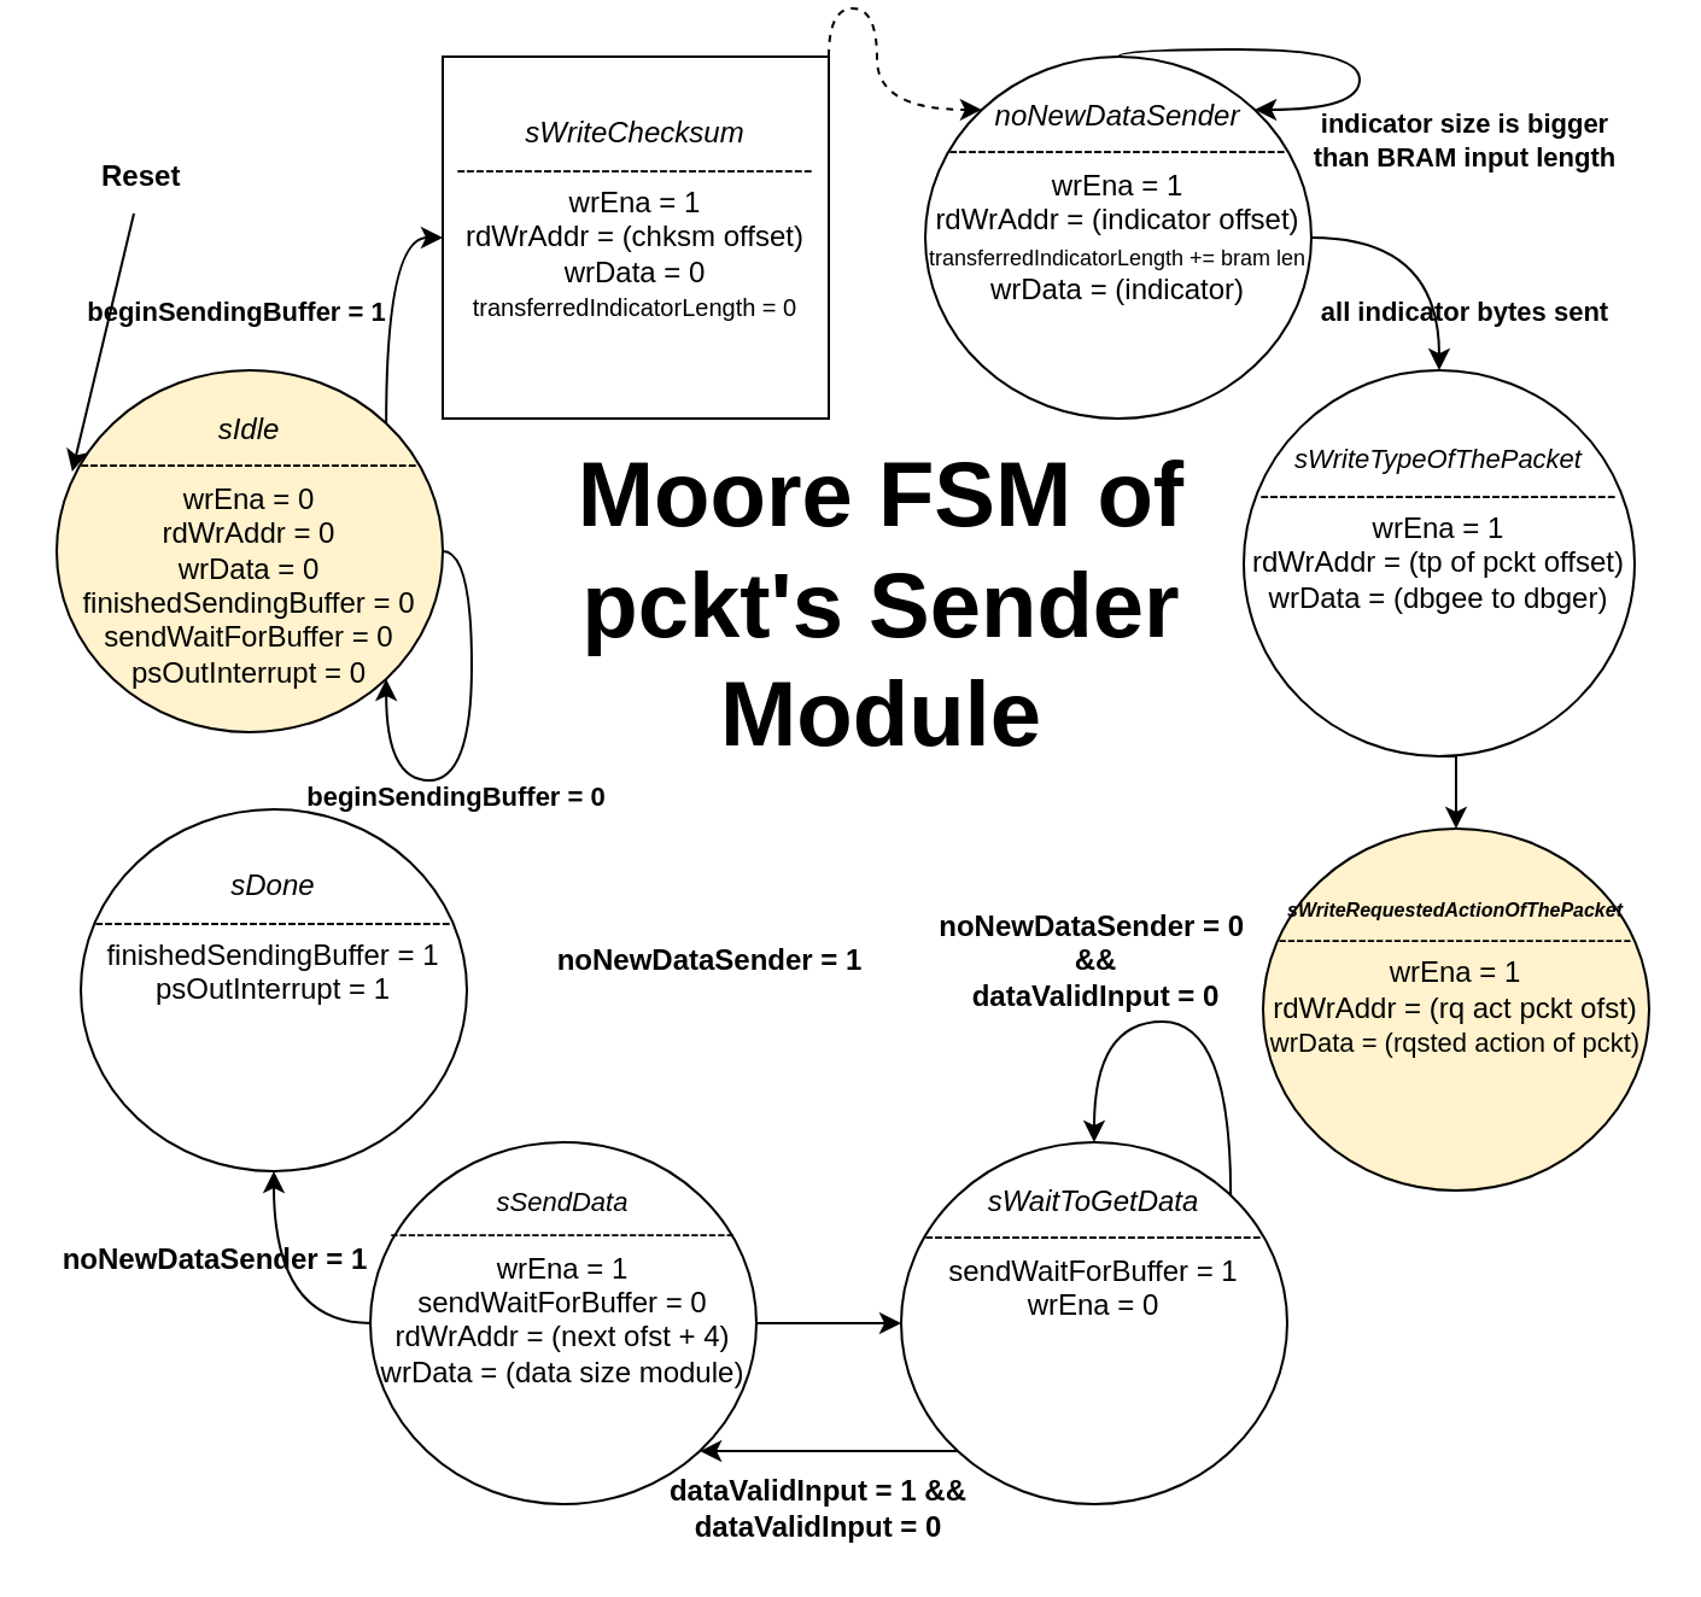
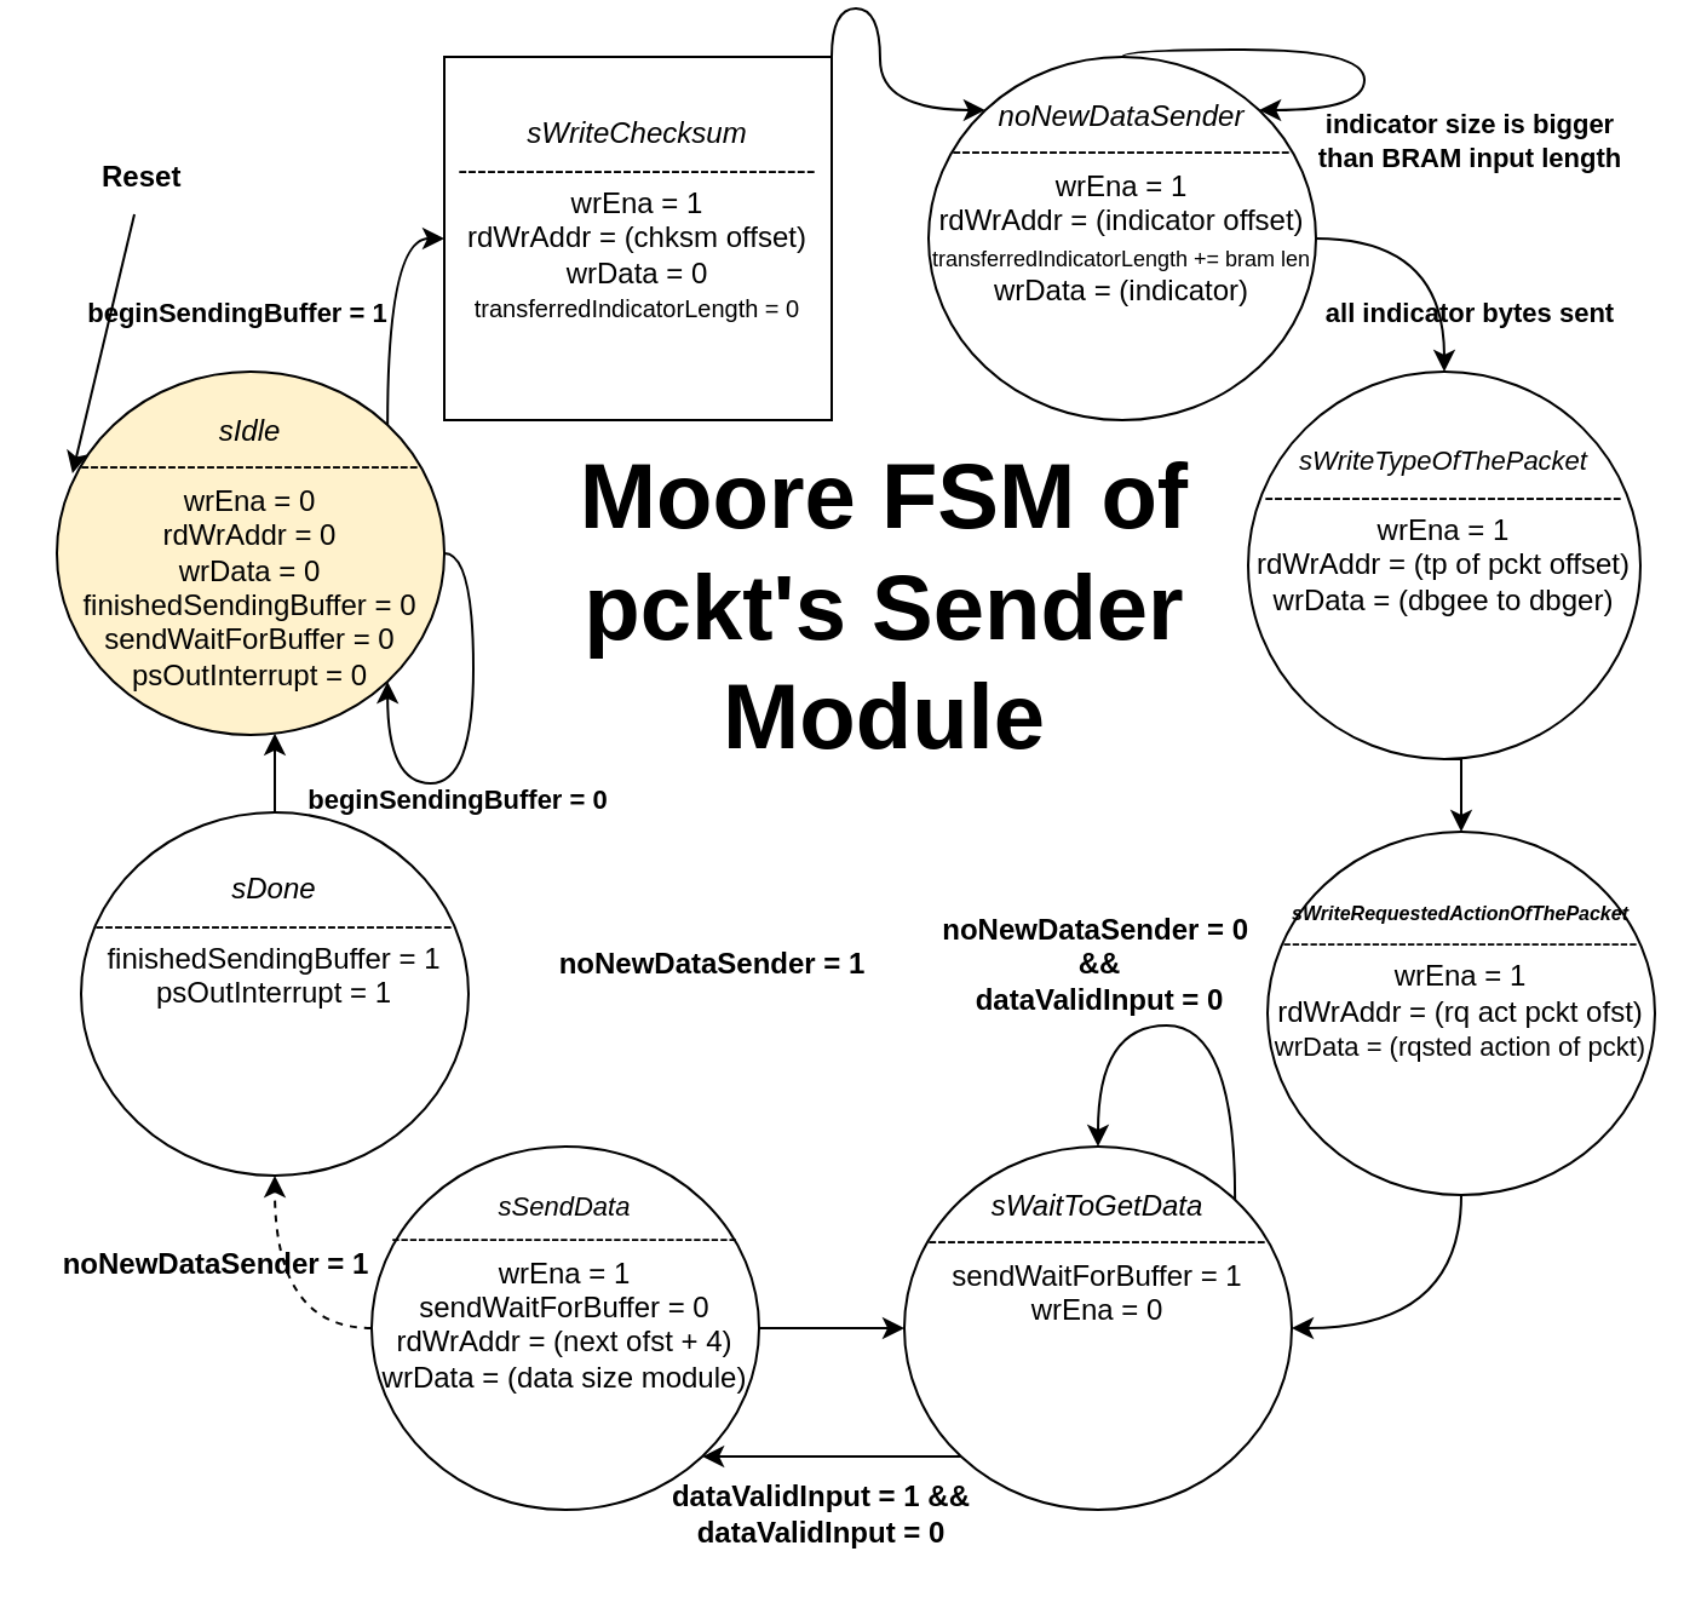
  <mxCell id="0" />
  <mxCell id="1" parent="0" />
  <mxCell id="2" style="edgeStyle=orthogonalEdgeStyle;rounded=0;orthogonalLoop=1;jettySize=auto;html=1;exitX=1;exitY=0;exitDx=0;exitDy=0;entryX=0;entryY=0.5;entryDx=0;entryDy=0;curved=1;" parent="1" source="3" target="5" edge="1"><mxGeometry relative="1" as="geometry" /></mxCell>
  <mxCell id="3" value="&lt;i&gt;sIdle&lt;/i&gt;&lt;div&gt;-----------------------------------&lt;/div&gt;&lt;div&gt;&lt;div&gt;wrEna = 0&lt;br&gt;&lt;/div&gt;&lt;div&gt;rdWrAddr = 0&lt;br&gt;&lt;/div&gt;&lt;div&gt;wrData = 0&lt;br&gt;&lt;/div&gt;&lt;div&gt;&lt;div&gt;finishedSendingBuffer = 0&lt;/div&gt;&lt;/div&gt;&lt;/div&gt;&lt;div&gt;sendWaitForBuffer = 0&lt;br&gt;&lt;/div&gt;&lt;div&gt;psOutInterrupt = 0&lt;/div&gt;" style="ellipse;whiteSpace=wrap;html=1;fillColor=#fff2cc;" parent="1" vertex="1"><mxGeometry x="23" y="153" width="160" height="150" as="geometry" /></mxCell>
- <mxCell id="4" style="edgeStyle=orthogonalEdgeStyle;rounded=0;orthogonalLoop=1;jettySize=auto;html=1;exitX=1;exitY=0;exitDx=0;exitDy=0;entryX=0;entryY=0;entryDx=0;entryDy=0;curved=1;dashed=1;" parent="1" source="5" target="7" edge="1"><mxGeometry relative="1" as="geometry" /></mxCell>
+ <mxCell id="4" style="edgeStyle=orthogonalEdgeStyle;rounded=0;orthogonalLoop=1;jettySize=auto;html=1;exitX=1;exitY=0;exitDx=0;exitDy=0;entryX=0;entryY=0;entryDx=0;entryDy=0;curved=1;" parent="1" source="5" target="7" edge="1"><mxGeometry relative="1" as="geometry" /></mxCell>
  <mxCell id="5" value="&lt;div&gt;&lt;i&gt;sWriteChecksum&lt;/i&gt;&lt;/div&gt;&lt;div&gt;-------------------------------------&lt;/div&gt;&lt;div&gt;wrEna = 1&lt;br&gt;&lt;/div&gt;&lt;div&gt;rdWrAddr = (chksm offset)&lt;br&gt;&lt;/div&gt;&lt;div&gt;wrData = 0&lt;br&gt;&lt;/div&gt;&lt;div&gt;&lt;font style=&quot;font-size: 10px;&quot;&gt;transferredIndicatorLength = 0&lt;br&gt;&lt;/font&gt;&lt;/div&gt;&lt;div&gt;&lt;br&gt;&lt;/div&gt;" style="whiteSpace=wrap;html=1;rounded=0;" parent="1" vertex="1"><mxGeometry x="183" y="23" width="160" height="150" as="geometry" /></mxCell>
  <mxCell id="6" style="edgeStyle=orthogonalEdgeStyle;rounded=0;orthogonalLoop=1;jettySize=auto;html=1;exitX=1;exitY=0.5;exitDx=0;exitDy=0;curved=1;" parent="1" source="7" target="9" edge="1"><mxGeometry relative="1" as="geometry" /></mxCell>
  <mxCell id="7" value="&lt;div&gt;&lt;i&gt;noNewDataSender&lt;/i&gt;&lt;/div&gt;&lt;div&gt;-----------------------------------&lt;/div&gt;&lt;div&gt;&lt;div&gt;wrEna = 1&lt;/div&gt;&lt;div&gt;rdWrAddr = (indicator offset)&lt;br&gt;&lt;/div&gt;&lt;div&gt;&lt;span style=&quot;font-size: 9px; background-color: initial;&quot;&gt;transferredIndicatorLength += bram len&lt;/span&gt;&lt;br&gt;&lt;/div&gt;&lt;/div&gt;&lt;div&gt;&lt;div&gt;wrData = (indicator)&lt;/div&gt;&lt;/div&gt;&lt;div&gt;&lt;br&gt;&lt;/div&gt;&lt;div&gt;&lt;br&gt;&lt;/div&gt;" style="ellipse;whiteSpace=wrap;html=1;" parent="1" vertex="1"><mxGeometry x="383" y="23" width="160" height="150" as="geometry" /></mxCell>
  <mxCell id="8" style="edgeStyle=orthogonalEdgeStyle;rounded=0;orthogonalLoop=1;jettySize=auto;html=1;exitX=0.5;exitY=1;exitDx=0;exitDy=0;entryX=0.5;entryY=0;entryDx=0;entryDy=0;" parent="1" source="9" target="11" edge="1"><mxGeometry relative="1" as="geometry" /></mxCell>
  <mxCell id="9" value="&lt;div&gt;&lt;font style=&quot;font-size: 11px;&quot;&gt;&lt;i&gt;sWriteTypeOfThePacket&lt;/i&gt;&lt;/font&gt;&lt;/div&gt;&lt;div&gt;-------------------------------------&lt;/div&gt;&lt;div&gt;&lt;div&gt;wrEna = 1&lt;/div&gt;&lt;div&gt;rdWrAddr = (tp of pckt offset)&lt;br&gt;&lt;/div&gt;&lt;div&gt;wrData = (dbgee to dbger)&lt;/div&gt;&lt;/div&gt;&lt;div&gt;&lt;br&gt;&lt;/div&gt;&lt;div&gt;&lt;br&gt;&lt;/div&gt;" style="ellipse;whiteSpace=wrap;html=1;" parent="1" vertex="1"><mxGeometry x="515" y="153" width="162" height="160" as="geometry" /></mxCell>
- <mxCell id="11" value="&lt;div&gt;&lt;div style=&quot;&quot;&gt;&lt;font style=&quot;font-size: 8px;&quot;&gt;&lt;b&gt;&lt;i&gt;sWriteRequestedActionOfThePacket&lt;/i&gt;&lt;/b&gt;&lt;/font&gt;&lt;/div&gt;&lt;div style=&quot;font-size: 11px;&quot;&gt;----------------------------------------&lt;/div&gt;&lt;div&gt;&lt;div&gt;wrEna = 1&lt;/div&gt;&lt;div&gt;rdWrAddr = (rq act pckt ofst)&lt;br&gt;&lt;/div&gt;&lt;div&gt;&lt;font style=&quot;font-size: 11px;&quot;&gt;wrData = (rqsted action of pckt)&lt;/font&gt;&lt;/div&gt;&lt;/div&gt;&lt;div&gt;&lt;br&gt;&lt;/div&gt;&lt;div&gt;&lt;br&gt;&lt;/div&gt;&lt;/div&gt;" style="ellipse;whiteSpace=wrap;html=1;fillColor=#fff2cc;" parent="1" vertex="1"><mxGeometry x="523" y="343" width="160" height="150" as="geometry" /></mxCell>
+ <mxCell id="10" style="edgeStyle=orthogonalEdgeStyle;rounded=0;orthogonalLoop=1;jettySize=auto;html=1;exitX=0.5;exitY=1;exitDx=0;exitDy=0;entryX=1;entryY=0.5;entryDx=0;entryDy=0;curved=1;" parent="1" source="11" target="13" edge="1"><mxGeometry relative="1" as="geometry" /></mxCell>
+ <mxCell id="11" value="&lt;div&gt;&lt;div style=&quot;&quot;&gt;&lt;font style=&quot;font-size: 8px;&quot;&gt;&lt;b&gt;&lt;i&gt;sWriteRequestedActionOfThePacket&lt;/i&gt;&lt;/b&gt;&lt;/font&gt;&lt;/div&gt;&lt;div style=&quot;font-size: 11px;&quot;&gt;----------------------------------------&lt;/div&gt;&lt;div&gt;&lt;div&gt;wrEna = 1&lt;/div&gt;&lt;div&gt;rdWrAddr = (rq act pckt ofst)&lt;br&gt;&lt;/div&gt;&lt;div&gt;&lt;font style=&quot;font-size: 11px;&quot;&gt;wrData = (rqsted action of pckt)&lt;/font&gt;&lt;/div&gt;&lt;/div&gt;&lt;div&gt;&lt;br&gt;&lt;/div&gt;&lt;div&gt;&lt;br&gt;&lt;/div&gt;&lt;/div&gt;" style="ellipse;whiteSpace=wrap;html=1;" parent="1" vertex="1"><mxGeometry x="523" y="343" width="160" height="150" as="geometry" /></mxCell>
  <mxCell id="12" style="edgeStyle=orthogonalEdgeStyle;rounded=0;orthogonalLoop=1;jettySize=auto;html=1;exitX=0;exitY=1;exitDx=0;exitDy=0;entryX=1;entryY=1;entryDx=0;entryDy=0;" parent="1" source="13" target="16" edge="1"><mxGeometry relative="1" as="geometry" /></mxCell>
  <mxCell id="13" value="&lt;div style=&quot;&quot;&gt;&lt;div&gt;&lt;i&gt;sWaitToGetData&lt;/i&gt;&lt;/div&gt;&lt;div&gt;-----------------------------------&lt;/div&gt;&lt;div&gt;sendWaitForBuffer = 1&lt;/div&gt;&lt;div&gt;&lt;div style=&quot;&quot;&gt;wrEna = 0&lt;/div&gt;&lt;/div&gt;&lt;div&gt;&lt;br&gt;&lt;/div&gt;&lt;div&gt;&lt;br&gt;&lt;/div&gt;&lt;div&gt;&lt;br&gt;&lt;/div&gt;&lt;div&gt;&lt;br style=&quot;font-size: 12px;&quot;&gt;&lt;/div&gt;&lt;/div&gt;" style="ellipse;whiteSpace=wrap;html=1;" parent="1" vertex="1"><mxGeometry x="373" y="473" width="160" height="150" as="geometry" /></mxCell>
  <mxCell id="14" style="edgeStyle=orthogonalEdgeStyle;rounded=0;orthogonalLoop=1;jettySize=auto;html=1;exitX=1;exitY=0.5;exitDx=0;exitDy=0;entryX=0;entryY=0.5;entryDx=0;entryDy=0;" parent="1" source="16" target="13" edge="1"><mxGeometry relative="1" as="geometry" /></mxCell>
- <mxCell id="15" style="edgeStyle=orthogonalEdgeStyle;rounded=0;orthogonalLoop=1;jettySize=auto;html=1;exitX=0;exitY=0.5;exitDx=0;exitDy=0;entryX=0.5;entryY=1;entryDx=0;entryDy=0;curved=1;" edge="1" parent="1" source="16" target="17"><mxGeometry relative="1" as="geometry" /></mxCell>
+ <mxCell id="15" style="edgeStyle=orthogonalEdgeStyle;rounded=0;orthogonalLoop=1;jettySize=auto;html=1;exitX=0;exitY=0.5;exitDx=0;exitDy=0;entryX=0.5;entryY=1;entryDx=0;entryDy=0;curved=1;dashed=1;" edge="1" parent="1" source="16" target="17"><mxGeometry relative="1" as="geometry" /></mxCell>
  <mxCell id="16" value="&lt;div style=&quot;font-size: 11px;&quot;&gt;&lt;i&gt;sSendData&lt;br&gt;&lt;/i&gt;&lt;/div&gt;&lt;div style=&quot;font-size: 11px;&quot;&gt;---------------------------------------&lt;/div&gt;&lt;div&gt;wrEna = 1&lt;/div&gt;&lt;div&gt;&lt;span style=&quot;background-color: initial;&quot;&gt;sendWaitForBuffer&lt;/span&gt;&lt;span style=&quot;background-color: initial;&quot;&gt;&amp;nbsp;&lt;/span&gt;= 0&lt;/div&gt;&lt;div&gt;&lt;div&gt;rdWrAddr = (next ofst + 4)&lt;br&gt;&lt;/div&gt;&lt;div&gt;wrData = (data size module)&lt;/div&gt;&lt;/div&gt;&lt;div&gt;&lt;br&gt;&lt;/div&gt;&lt;div&gt;&lt;br&gt;&lt;/div&gt;" style="ellipse;whiteSpace=wrap;html=1;" parent="1" vertex="1"><mxGeometry x="153" y="473" width="160" height="150" as="geometry" /></mxCell>
  <mxCell id="17" value="&lt;div&gt;&lt;i&gt;sDone&lt;br&gt;&lt;/i&gt;&lt;/div&gt;&lt;div&gt;-------------------------------------&lt;/div&gt;&lt;div&gt;&lt;div&gt;finishedSendingBuffer = 1&lt;/div&gt;&lt;div&gt;psOutInterrupt = 1&lt;br&gt;&lt;/div&gt;&lt;/div&gt;&lt;div&gt;&lt;br&gt;&lt;/div&gt;&lt;div&gt;&lt;br&gt;&lt;/div&gt;&lt;div&gt;&lt;br&gt;&lt;/div&gt;" style="ellipse;whiteSpace=wrap;html=1;" parent="1" vertex="1"><mxGeometry x="33" y="335" width="160" height="150" as="geometry" /></mxCell>
+ <mxCell id="18" style="edgeStyle=orthogonalEdgeStyle;rounded=0;orthogonalLoop=1;jettySize=auto;html=1;curved=1;" parent="1" source="17" target="3" edge="1"><mxGeometry relative="1" as="geometry"><mxPoint x="311.431" y="254.967" as="sourcePoint" /><Array as="points"><mxPoint x="143" y="303" /><mxPoint x="143" y="303" /></Array></mxGeometry></mxCell>
  <mxCell id="19" value="" style="endArrow=classic;html=1;rounded=0;exitX=0.25;exitY=1;exitDx=0;exitDy=0;entryX=0;entryY=0;entryDx=0;entryDy=0;" parent="1" source="20" edge="1"><mxGeometry width="50" height="50" relative="1" as="geometry"><mxPoint x="29" y="73" as="sourcePoint" /><mxPoint x="29.431" y="194.967" as="targetPoint" /><Array as="points" /></mxGeometry></mxCell>
  <mxCell id="20" value="&lt;b&gt;Reset&lt;/b&gt;" style="text;html=1;align=left;verticalAlign=middle;whiteSpace=wrap;rounded=0;" parent="1" vertex="1"><mxGeometry x="40" y="58" width="60" height="30" as="geometry" /></mxCell>
  <mxCell id="21" value="&lt;b style=&quot;font-size: 11px;&quot;&gt;beginSendingBuffer = 1&lt;/b&gt;" style="text;html=1;align=center;verticalAlign=middle;whiteSpace=wrap;rounded=0;rotation=0;fontSize=11;" parent="1" vertex="1"><mxGeometry x="28" y="114" width="140" height="30" as="geometry" /></mxCell>
  <mxCell id="22" value="&lt;b&gt;noNewDataSender = 0&amp;nbsp;&lt;/b&gt;&lt;div&gt;&lt;b&gt;&amp;amp;&amp;amp;&lt;/b&gt;&lt;/div&gt;&lt;div&gt;&lt;b style=&quot;background-color: initial;&quot;&gt;dataValidInput = 0&lt;/b&gt;&lt;/div&gt;" style="text;html=1;align=center;verticalAlign=middle;whiteSpace=wrap;rounded=0;rotation=0;" parent="1" vertex="1"><mxGeometry x="385" y="383" width="138" height="30" as="geometry" /></mxCell>
  <mxCell id="23" value="&lt;b&gt;dataValidInput = 1&amp;nbsp;&lt;/b&gt;&lt;b style=&quot;background-color: initial;&quot;&gt;&amp;amp;&amp;amp;&lt;/b&gt;&lt;div&gt;&lt;div&gt;&lt;b style=&quot;background-color: initial;&quot;&gt;dataValidInput = 0&lt;/b&gt;&lt;/div&gt;&lt;/div&gt;" style="text;html=1;align=center;verticalAlign=middle;whiteSpace=wrap;rounded=0;rotation=0;" parent="1" vertex="1"><mxGeometry x="265" y="610" width="148" height="30" as="geometry" /></mxCell>
  <mxCell id="24" style="edgeStyle=orthogonalEdgeStyle;rounded=0;orthogonalLoop=1;jettySize=auto;html=1;exitX=1;exitY=0;exitDx=0;exitDy=0;entryX=0.5;entryY=0;entryDx=0;entryDy=0;curved=1;" parent="1" source="13" target="13" edge="1"><mxGeometry relative="1" as="geometry"><Array as="points"><mxPoint x="510" y="423" /><mxPoint x="453" y="423" /></Array></mxGeometry></mxCell>
  <mxCell id="25" style="edgeStyle=orthogonalEdgeStyle;rounded=0;orthogonalLoop=1;jettySize=auto;html=1;exitX=0.5;exitY=1;exitDx=0;exitDy=0;" parent="1" source="23" target="23" edge="1"><mxGeometry relative="1" as="geometry" /></mxCell>
  <mxCell id="26" value="&lt;b&gt;noNewDataSender = 1&lt;/b&gt;" style="text;html=1;align=center;verticalAlign=middle;whiteSpace=wrap;rounded=0;rotation=0;" parent="1" vertex="1"><mxGeometry x="225" y="383" width="138" height="30" as="geometry" /></mxCell>
  <mxCell id="27" style="edgeStyle=orthogonalEdgeStyle;rounded=0;orthogonalLoop=1;jettySize=auto;html=1;entryX=1;entryY=1;entryDx=0;entryDy=0;curved=1;" parent="1" source="3" target="3" edge="1"><mxGeometry relative="1" as="geometry"><mxPoint x="195" y="213" as="sourcePoint" /><Array as="points"><mxPoint x="195" y="228" /><mxPoint x="195" y="323" /><mxPoint x="160" y="323" /></Array></mxGeometry></mxCell>
  <mxCell id="28" value="&lt;b style=&quot;font-size: 11px;&quot;&gt;beginSendingBuffer = 0&lt;/b&gt;" style="text;html=1;align=center;verticalAlign=middle;whiteSpace=wrap;rounded=0;rotation=0;" parent="1" vertex="1"><mxGeometry x="113" y="315" width="152" height="30" as="geometry" /></mxCell>
  <mxCell id="29" value="Moore FSM of pckt's Sender Module" style="text;html=1;align=center;verticalAlign=middle;whiteSpace=wrap;rounded=0;fontStyle=1;fontSize=38;" parent="1" vertex="1"><mxGeometry x="220" y="236" width="290" height="30" as="geometry" /></mxCell>
  <mxCell id="30" style="edgeStyle=orthogonalEdgeStyle;rounded=0;orthogonalLoop=1;jettySize=auto;html=1;exitX=0.5;exitY=0;exitDx=0;exitDy=0;entryX=1;entryY=0;entryDx=0;entryDy=0;curved=1;" edge="1" parent="1" source="7" target="7"><mxGeometry relative="1" as="geometry"><Array as="points"><mxPoint x="463" y="20" /><mxPoint x="563" y="20" /><mxPoint x="563" y="45" /></Array></mxGeometry></mxCell>
  <mxCell id="31" value="&lt;b&gt;indicator size is bigger than BRAM input length&lt;/b&gt;" style="text;html=1;align=center;verticalAlign=middle;whiteSpace=wrap;rounded=0;rotation=0;fontSize=11;" vertex="1" parent="1"><mxGeometry x="537" y="43" width="140" height="30" as="geometry" /></mxCell>
  <mxCell id="32" value="&lt;b&gt;all indicator bytes sent&lt;/b&gt;" style="text;html=1;align=center;verticalAlign=middle;whiteSpace=wrap;rounded=0;rotation=0;fontSize=11;" vertex="1" parent="1"><mxGeometry x="537" y="114" width="140" height="30" as="geometry" /></mxCell>
  <mxCell id="33" value="&lt;b&gt;noNewDataSender = 1&lt;/b&gt;" style="text;html=1;align=center;verticalAlign=middle;whiteSpace=wrap;rounded=0;rotation=0;" vertex="1" parent="1"><mxGeometry x="20" y="507" width="138" height="30" as="geometry" /></mxCell>
